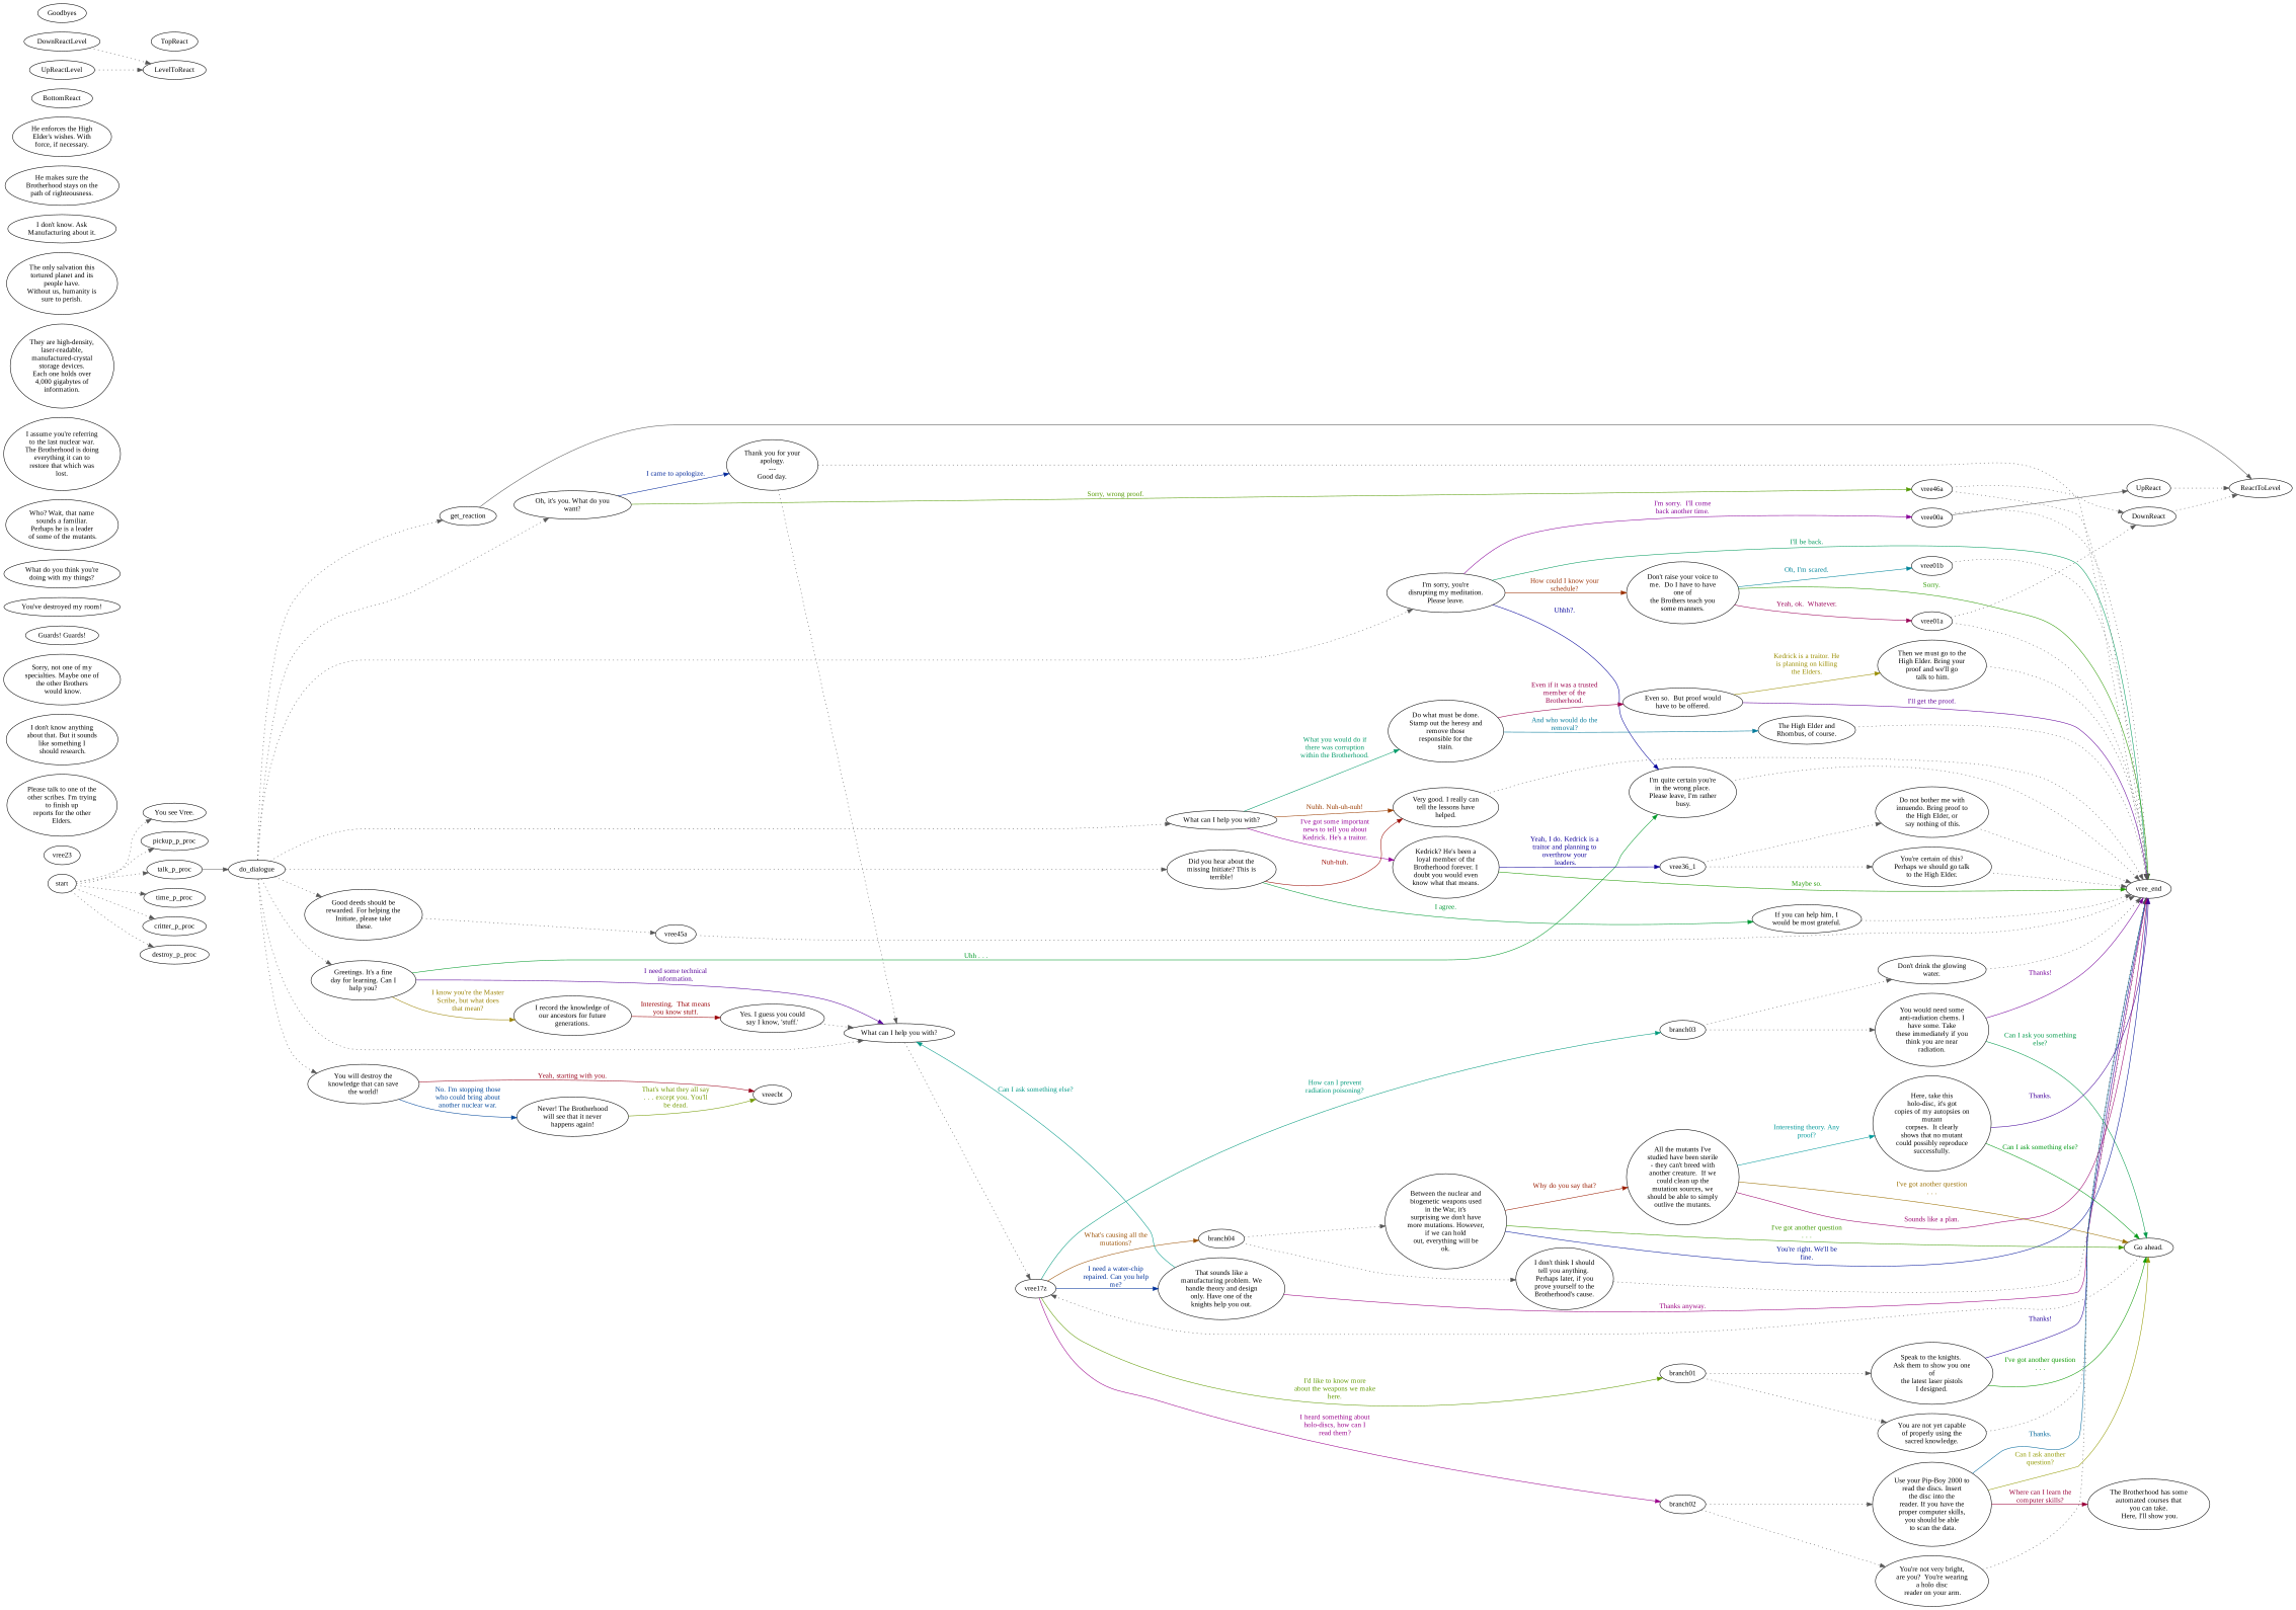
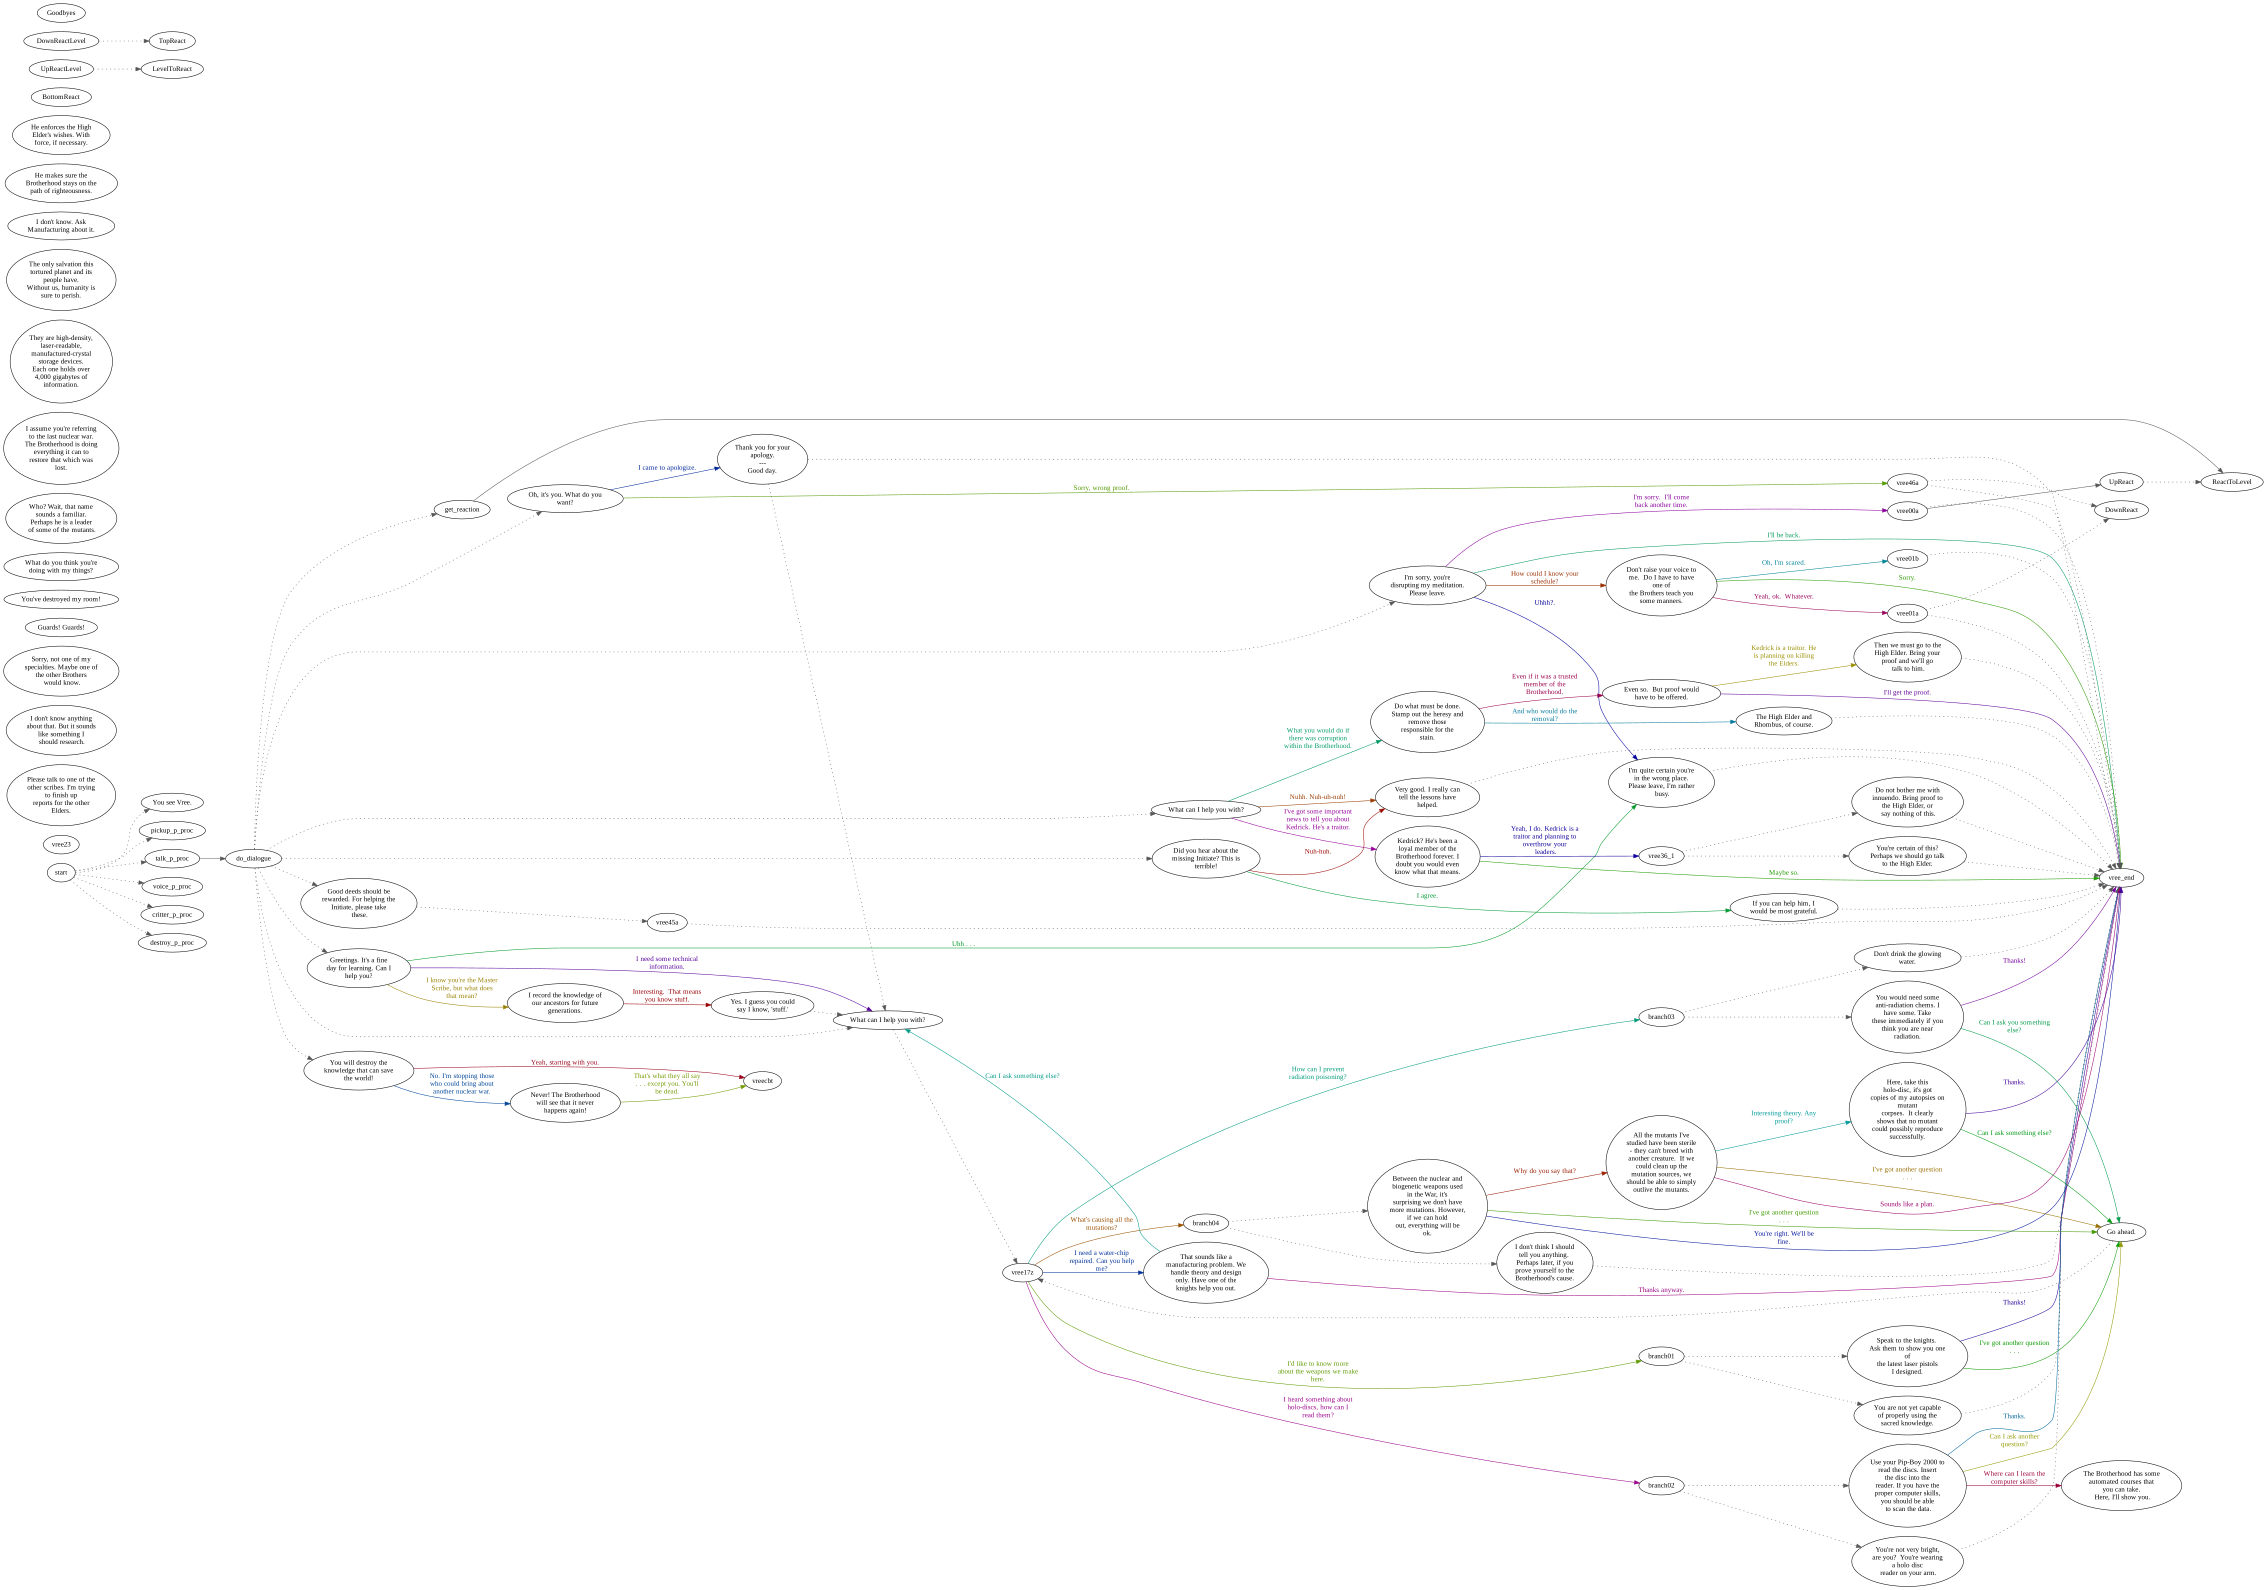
  digraph {
    fontname="Liberation Serif"
    rankdir=LR
    node [color="#000000" fillcolor="#FFFFFF" fontname="Liberation Serif" style=filled]
    edge [color="#555555" fontname="Liberation Serif" style=dotted]
    n1 [label="You see Vree."]
    start
    pickup_p_proc
    talk_p_proc
-   time_p_proc
+   time_p_proc [label=voice_p_proc]
    critter_p_proc
    destroy_p_proc
    do_dialogue
    get_reaction
    n10 [label="You will destroy the\nknowledge that can save\nthe world!"]
    n11 [label="What can I help you with?"]
    n12 [label="Did you hear about the\nmissing Initiate? This is\nterrible!"]
    n13 [label="Good deeds should be\nrewarded. For helping the\nInitiate, please take\n these."]
    n14 [label="What can I help you with?"]
    n15 [label="Oh, it's you. What do you\nwant?"]
    n16 [label="Greetings. It's a fine\nday for learning. Can I\nhelp you?"]
    n17 [label="I'm sorry, you're\ndisrupting my meditation.\nPlease leave."]
    ReactToLevel
    vreecbt
    n20 [label="Never! The Brotherhood\nwill see that it never\nhappens again!"]
    n21 [label="Kedrick? He's been a\nloyal member of the\nBrotherhood forever. I\ndoubt you would even\nknow what that means."]
    n22 [label="Do what must be done.\nStamp out the heresy and\nremove those\nresponsible for the\nstain."]
    n23 [label="Very good. I really can\ntell the lessons have\nhelped."]
    n24 [label="If you can help him, I\nwould be most grateful."]
    vree45a
    vree17z
    n27 [label="Thank you for your\napology.\n---\nGood day."]
    vree46a
    n29 [label="I'm quite certain you're\nin the wrong place.\nPlease leave, I'm rather\n busy."]
    n30 [label="I record the knowledge of\nour ancestors for future\ngenerations."]
    vree_end
    vree00a
    n33 [label="Don't raise your voice to\nme.  Do I have to have\none of\nthe Brothers teach you\nsome manners."]
    vree36_1
    n35 [label="Even so.  But proof would\nhave to be offered."]
    n36 [label="The High Elder and\nRhombus, of course."]
    n37 [label="That sounds like a\nmanufacturing problem. We\nhandle theory and design\nonly. Have one of the\nknights help you out."]
    branch01
    branch02
    branch03
    branch04
    DownReact
    n43 [label="Yes. I guess you could\nsay I know, 'stuff.'"]
    UpReact
    vree01a
    vree01b
    n47 [label="Speak to the knights. \nAsk them to show you one\nof\nthe latest laser pistols\nI designed."]
    n48 [label="You are not yet capable\nof properly using the\nsacred knowledge."]
    n49 [label="Use your Pip-Boy 2000 to\nread the discs. Insert\nthe disc into the\nreader. If you have the\nproper computer skills,\nyou should be able\n to scan the data."]
    n50 [label="You're not very bright,\nare you?  You're wearing\na holo disc\n reader on your arm."]
    n51 [label="You would need some\nanti-radiation chems. I\nhave some. Take\nthese immediately if you\nthink you are near\nradiation."]
    n52 [label="Don't drink the glowing\nwater."]
    n53 [label="Between the nuclear and\nbiogenetic weapons used\nin the War, it's\nsurprising we don't have\nmore mutations. However,\nif we can hold\nout, everything will be\nok."]
    n54 [label="I don't think I should\ntell you anything. \nPerhaps later, if you\nprove yourself to the\nBrotherhood's cause."]
    n55 [label="Go ahead."]
    n56 [label="The Brotherhood has some\nautomated courses that\nyou can take.\n Here, I'll show you."]
    n57 [label="All the mutants I've\nstudied have been sterile\n- they can't breed with\nanother creature.  If we\ncould clean up the\nmutation sources, we\nshould be able to simply\noutlive the mutants."]
    vree23
    n59 [label="Here, take this\nholo-disc, it's got\ncopies of my autopsies on\nmutant\ncorpses.  It clearly\nshows that no mutant\ncould possibly reproduce\nsuccessfully."]
    n60 [label="You're certain of this?\nPerhaps we should go talk\nto the High Elder."]
    n61 [label="Do not bother me with\ninnuendo. Bring proof to\nthe High Elder, or\n say nothing of this."]
    n62 [label="Then we must go to the\nHigh Elder. Bring your\nproof and we'll go\n talk to him."]
    n63 [label="Please talk to one of the\nother scribes. I'm trying\nto finish up\nreports for the other\nElders."]
    n64 [label="I don't know anything\nabout that. But it sounds\nlike something I\n should research."]
    n65 [label="Sorry, not one of my\nspecialties. Maybe one of\nthe other Brothers\n would know."]
    n66 [label="Guards! Guards!"]
    n67 [label="You've destroyed my room!"]
    n68 [label="What do you think you're\ndoing with my things?"]
    n69 [label="Who? Wait, that name\nsounds a familiar.\nPerhaps he is a leader\n of some of the mutants."]
    n70 [label="I assume you're referring\nto the last nuclear war.\nThe Brotherhood is doing\neverything it can to\nrestore that which was\nlost."]
    n71 [label="They are high-density,\nlaser-readable,\nmanufactured-crystal\nstorage devices.\nEach one holds over\n4,000 gigabytes of\ninformation."]
    n72 [label="The only salvation this\ntortured planet and its\npeople have.\nWithout us, humanity is\nsure to perish."]
    n73 [label="I don't know. Ask\nManufacturing about it."]
    n74 [label="He makes sure the\nBrotherhood stays on the\npath of righteousness."]
    n75 [label="He enforces the High\nElder's wishes. With\nforce, if necessary."]
    BottomReact
    TopReact
    UpReactLevel
    LevelToReact
    DownReactLevel
    Goodbyes
    start -> n1
    start -> pickup_p_proc
    start -> talk_p_proc
    start -> time_p_proc
    start -> critter_p_proc
    start -> destroy_p_proc
    talk_p_proc -> do_dialogue [style=solid]
    do_dialogue -> get_reaction
    do_dialogue -> n10
    do_dialogue -> n11
    do_dialogue -> n12
    do_dialogue -> n13
    do_dialogue -> n14
    do_dialogue -> n15
    do_dialogue -> n16
    do_dialogue -> n17
    get_reaction -> ReactToLevel [style=solid]
    n10 -> vreecbt [color="#990018" fontcolor="#990018" label="Yeah, starting with you." style=""]
    n10 -> n20 [color="#004599" fontcolor="#004599" label="No. I'm stopping those\nwho could bring about\nanother nuclear war." style=""]
    n11 -> n21 [color="#940099" fontcolor="#940099" label="I've got some important\nnews to tell you about\nKedrick. He's a traitor." style=""]
    n11 -> n22 [color="#009967" fontcolor="#009967" label="What you would do if\nthere was corruption\nwithin the Brotherhood." style=""]
    n11 -> n23 [color="#993B00" fontcolor="#993B00" label="Nuhh. Nuh-uh-nuh!" style=""]
    n12 -> n23 [color="#990700" fontcolor="#990700" label="Nuh-huh." style=""]
    n12 -> n24 [color="#009934" fontcolor="#009934" label="I agree." style=""]
    n13 -> vree45a
    n14 -> vree17z
    n15 -> n27 [color="#002599" fontcolor="#002599" label="I came to apologize." style=""]
    n15 -> vree46a [color="#529900" fontcolor="#529900" label="Sorry, wrong proof." style=""]
    n16 -> n14 [color="#550099" fontcolor="#550099" label="I need some technical\ninformation." style=""]
    n16 -> n29 [color="#009928" fontcolor="#009928" label="Uhh . . ." style=""]
    n16 -> n30 [color="#998100" fontcolor="#998100" label="I know you're the Master\nScribe, but what does\nthat mean?" style=""]
    n17 -> n29 [color="#020099" fontcolor="#020099" label="Uhhh?." style=""]
    n17 -> vree_end [color="#00995B" fontcolor="#00995B" label="I'll be back." style=""]
    n17 -> vree00a [color="#880099" fontcolor="#880099" label="I'm sorry.  I'll come\nback another time." style=""]
    n17 -> n33 [color="#992E00" fontcolor="#992E00" label="How could I know your\nschedule?" style=""]
    n20 -> vreecbt [color="#729900" fontcolor="#729900" label="That's what they all say\n. . . except you. You'll\nbe dead." style=""]
    n21 -> vree_end [color="#1F9900" fontcolor="#1F9900" label="Maybe so." style=""]
    n21 -> vree36_1 [color="#0E0099" fontcolor="#0E0099" label="Yeah, I do. Kedrick is a\ntraitor and planning to\noverthrow your\n leaders." style=""]
    n22 -> n35 [color="#99004B" fontcolor="#99004B" label="Even if it was a trusted\nmember of the\nBrotherhood." style=""]
    n22 -> n36 [color="#007899" fontcolor="#007899" label="And who would do the\nremoval?" style=""]
    n23 -> vree_end
    n24 -> vree_end
    vree45a -> vree_end
    vree17z -> n37 [color="#003199" fontcolor="#003199" label="I need a water-chip\nrepaired. Can you help\nme?" style=""]
    vree17z -> branch01 [color="#5E9900" fontcolor="#5E9900" label="I'd like to know more\nabout the weapons we make\nhere." style=""]
    vree17z -> branch02 [color="#99008B" fontcolor="#99008B" label="I heard something about\nholo-discs, how can I\nread them?" style=""]
    vree17z -> branch03 [color="#00997B" fontcolor="#00997B" label="How can I prevent\nradiation poisoning?" style=""]
    vree17z -> branch04 [color="#994E00" fontcolor="#994E00" label="What's causing all the\nmutations?" style=""]
    n27 -> n14
    n27 -> vree_end
    vree46a -> vree_end
    vree46a -> DownReact
    n29 -> vree_end
    n30 -> n43 [color="#990005" fontcolor="#990005" label="Interesting.  That means\nyou know stuff." style=""]
    vree00a -> vree_end
    vree00a -> UpReact [style=solid]
    n33 -> vree_end [color="#2B9900" fontcolor="#2B9900" label="Sorry." style=""]
    n33 -> vree01a [color="#990057" fontcolor="#990057" label="Yeah, ok.  Whatever." style=""]
    n33 -> vree01b [color="#008499" fontcolor="#008499" label="Oh, I'm scared." style=""]
    vree36_1 -> n60
    vree36_1 -> n61
    n35 -> vree_end [color="#610099" fontcolor="#610099" label="I'll get the proof." style=""]
    n35 -> n62 [color="#998D00" fontcolor="#998D00" label="Kedrick is a traitor. He\nis planning on killing\nthe Elders." style=""]
    n36 -> vree_end
    n37 -> n14 [color="#009987" fontcolor="#009987" label="Can I ask something else?" style=""]
    n37 -> vree_end [color="#99007F" fontcolor="#99007F" label="Thanks anyway." style=""]
    branch01 -> n47
    branch01 -> n48
    branch02 -> n49
    branch02 -> n50
    branch03 -> n51
    branch03 -> n52
    branch04 -> n53
    branch04 -> n54
-   DownReact -> ReactToLevel
    n43 -> n14
    UpReact -> ReactToLevel
    vree01a -> vree_end
    vree01a -> DownReact
    vree01b -> vree_end
    n47 -> vree_end [color="#210099" fontcolor="#210099" label="Thanks!" style=""]
    n47 -> n55 [color="#0B9900" fontcolor="#0B9900" label="I've got another question\n. . ." style=""]
    n48 -> vree_end
    n49 -> vree_end [color="#006599" fontcolor="#006599" label="Thanks." style=""]
    n49 -> n55 [color="#919900" fontcolor="#919900" label="Can I ask another\nquestion?" style=""]
    n49 -> n56 [color="#990038" fontcolor="#990038" label="Where can I learn the\ncomputer skills?" style=""]
    n50 -> vree_end
    n51 -> vree_end [color="#740099" fontcolor="#740099" label="Thanks!" style=""]
    n51 -> n55 [color="#009948" fontcolor="#009948" label="Can I ask you something\nelse?" style=""]
    n52 -> vree_end
    n53 -> vree_end [color="#001299" fontcolor="#001299" label="You're right. We'll be\nfine." style=""]
    n53 -> n55 [color="#3E9900" fontcolor="#3E9900" label="I've got another question\n. . ." style=""]
    n53 -> n57 [color="#991B00" fontcolor="#991B00" label="Why do you say that?" style=""]
    n54 -> vree_end
    n55 -> vree17z
    n57 -> vree_end [color="#99006B" fontcolor="#99006B" label="Sounds like a plan." style=""]
    n57 -> n55 [color="#996E00" fontcolor="#996E00" label="I've got another question\n. . ." style=""]
    n57 -> n59 [color="#009899" fontcolor="#009899" label="Interesting theory. Any\nproof?" style=""]
    n59 -> vree_end [color="#410099" fontcolor="#410099" label="Thanks." style=""]
    n59 -> n55 [color="#009914" fontcolor="#009914" label="Can I ask something else?" style=""]
    n60 -> vree_end
    n61 -> vree_end
    n62 -> vree_end
    UpReactLevel -> LevelToReact
-   DownReactLevel -> LevelToReact
+   DownReactLevel -> TopReact
  }
